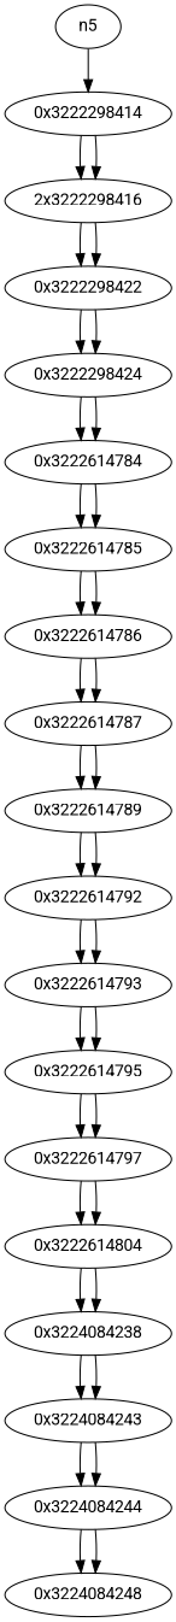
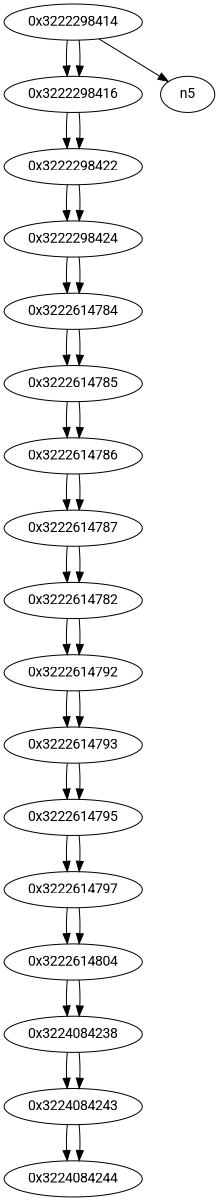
  digraph {
    fontname=Roboto
    node [fontname=Roboto]
    edge [fontname=Roboto]
    n1 [label="0x3222298414"]
-   n2 [label="2x3222298416"]
+   n2 [label="0x3222298416"]
    n3 [label="0x3222298422"]
    n4 [label="0x3222298424"]
    n5 [label="0x3222614784"]
    n6 [label="0x3222614785"]
    n7 [label="0x3222614786"]
    n8 [label="0x3222614787"]
-   n9 [label="0x3222614789"]
+   n9 [label="0x3222614782"]
    n10 [label="0x3222614792"]
    n11 [label="0x3222614793"]
    n12 [label="0x3222614795"]
    n13 [label="0x3222614797"]
    n14 [label="0x3222614804"]
    n15 [label="0x3224084238"]
    n16 [label="0x3224084243"]
    n17 [label="0x3224084244"]
-   n18 [label="0x3224084248"]
    n19 [label=n5]
    n1 -> n2
    n1 -> n2
    n2 -> n3
    n2 -> n3
    n3 -> n4
    n3 -> n4
    n4 -> n5
    n4 -> n5
    n5 -> n6
    n5 -> n6
    n6 -> n7
    n6 -> n7
    n7 -> n8
    n7 -> n8
    n8 -> n9
    n8 -> n9
    n9 -> n10
    n9 -> n10
    n10 -> n11
    n10 -> n11
    n11 -> n12
    n11 -> n12
    n12 -> n13
    n12 -> n13
    n13 -> n14
    n13 -> n14
    n14 -> n15
    n14 -> n15
    n15 -> n16
    n15 -> n16
    n16 -> n17
    n16 -> n17
-   n17 -> n18
-   n17 -> n18
-   n19 -> n1
+   n1 -> n19
  }
